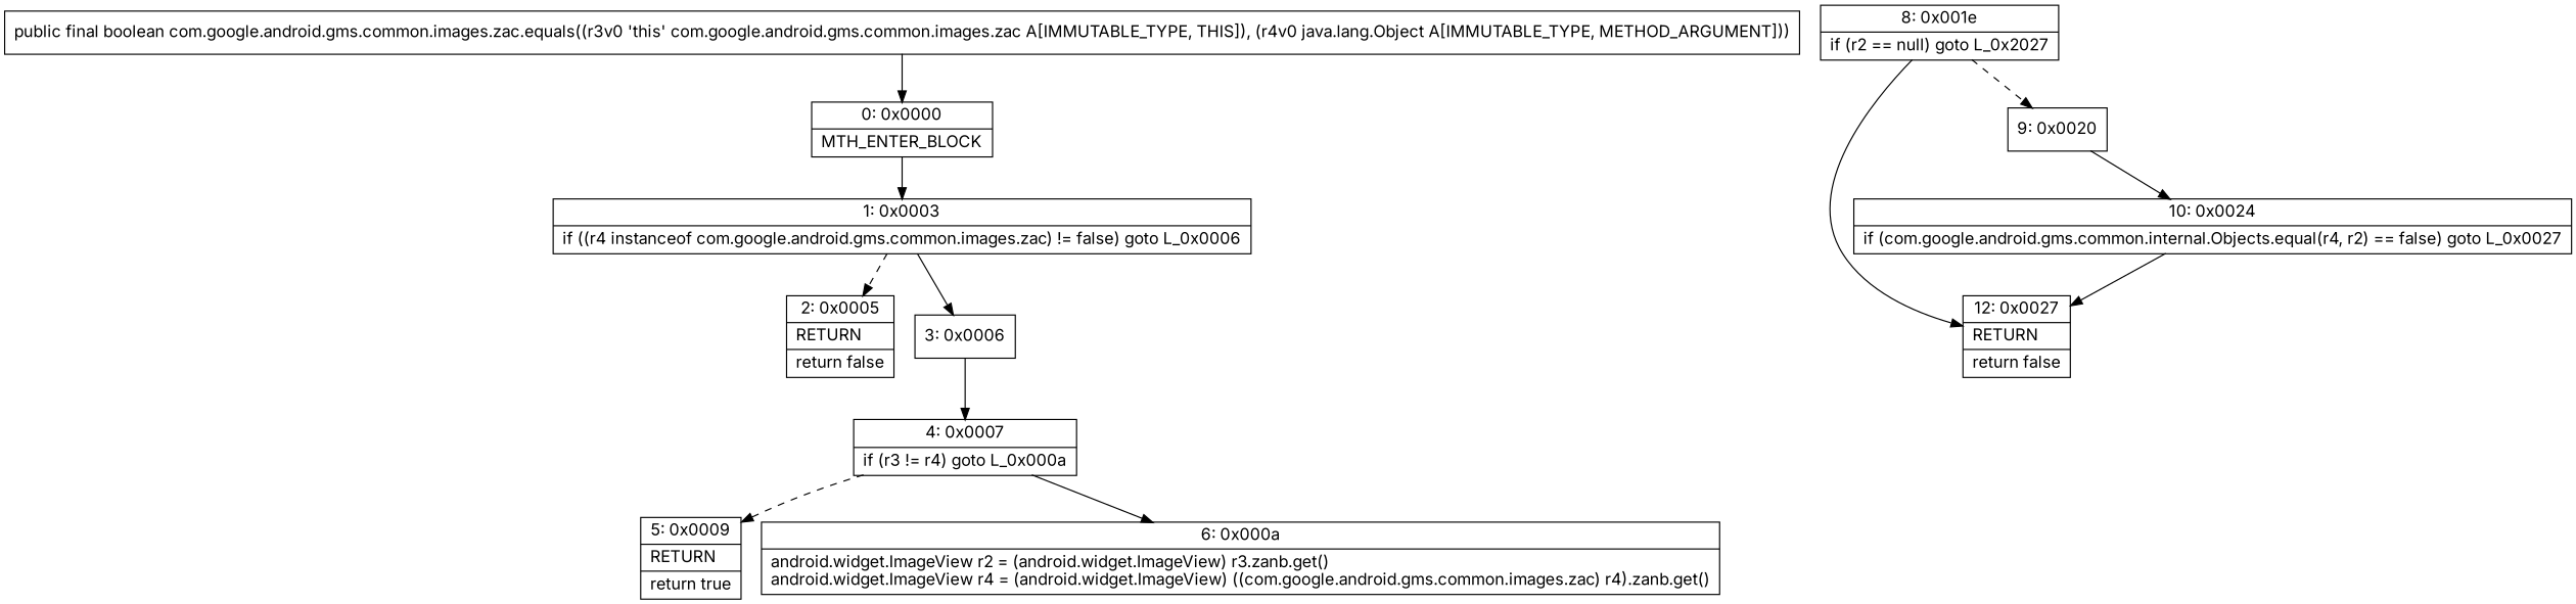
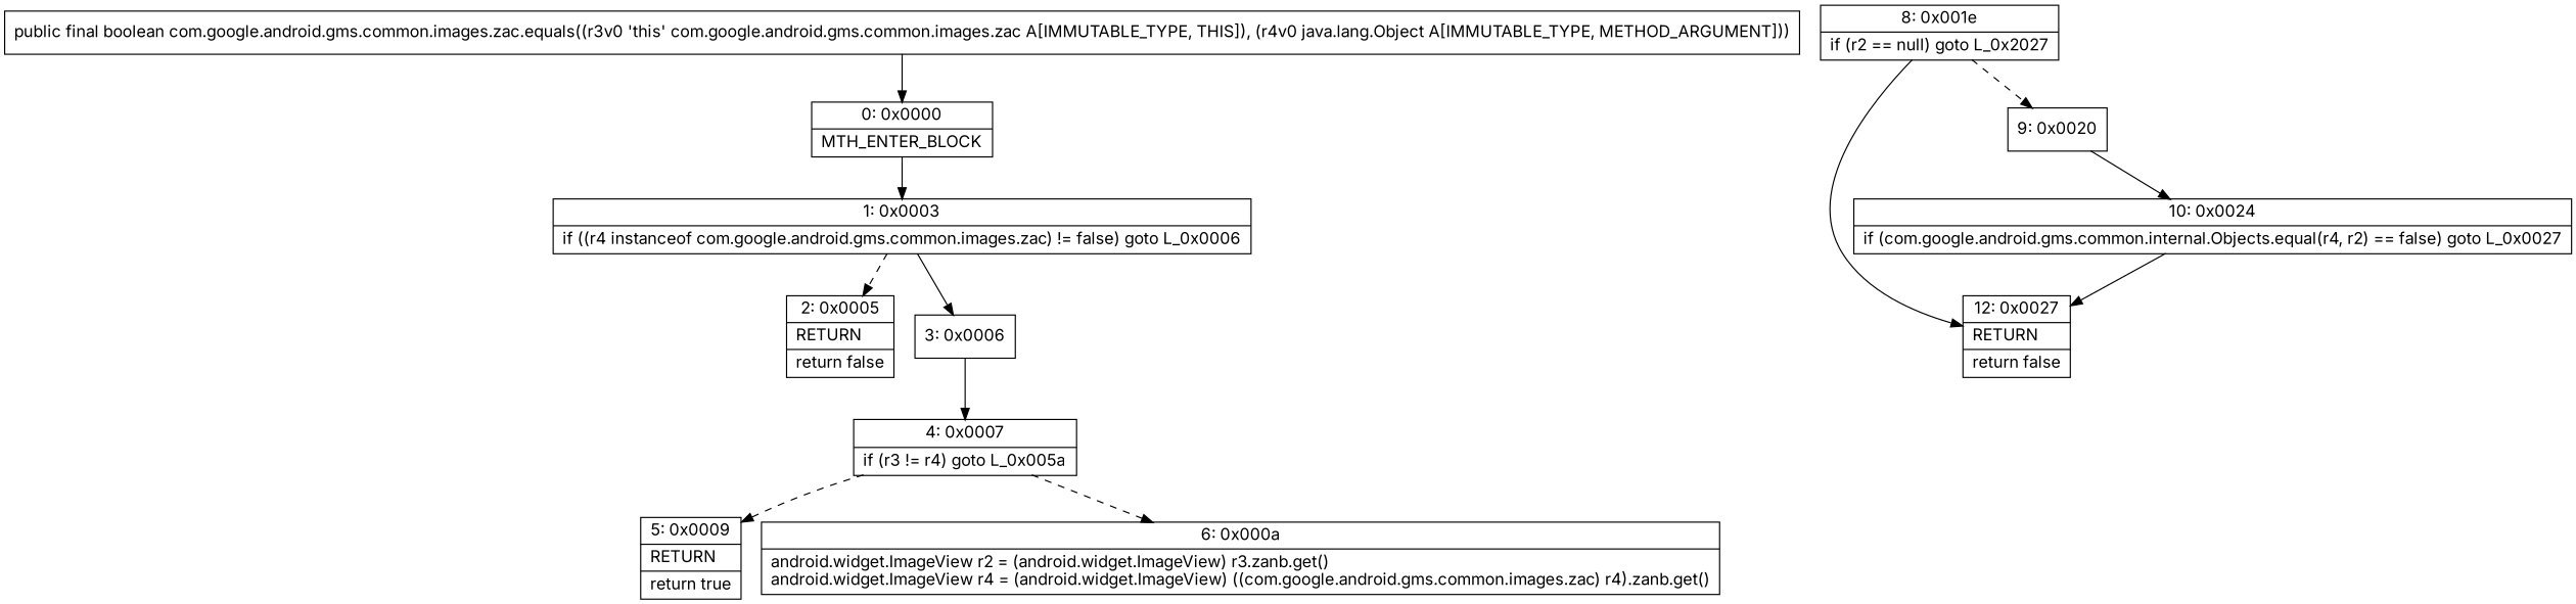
  digraph {
    fontname=Inter
    node [fontname=Inter shape=record]
    edge [fontname=Inter]
    n1 [label="{0\:\ 0x0000|MTH_ENTER_BLOCK\l}"]
    n2 [label="{1\:\ 0x0003|if ((r4 instanceof com.google.android.gms.common.images.zac) != false) goto L_0x0006\l}"]
    n3 [label="{2\:\ 0x0005|RETURN\l|return false\l}"]
    n4 [label="{3\:\ 0x0006}"]
-   n5 [label="{4\:\ 0x0007|if (r3 != r4) goto L_0x000a\l}"]
+   n5 [label="{4\:\ 0x0007|if (r3 != r4) goto L_0x005a\l}"]
    n6 [label="{5\:\ 0x0009|RETURN\l|return true\l}"]
    n7 [label="{6\:\ 0x000a|android.widget.ImageView r2 = (android.widget.ImageView) r3.zanb.get()\landroid.widget.ImageView r4 = (android.widget.ImageView) ((com.google.android.gms.common.images.zac) r4).zanb.get()\l}"]
    n8 [label="{8\:\ 0x001e|if (r2 == null) goto L_0x2027\l}"]
    n9 [label="{12\:\ 0x0027|RETURN\l|return false\l}"]
    n10 [label="{9\:\ 0x0020}"]
    n11 [label="{10\:\ 0x0024|if (com.google.android.gms.common.internal.Objects.equal(r4, r2) == false) goto L_0x0027\l}"]
    n12 [label="{public final boolean com.google.android.gms.common.images.zac.equals((r3v0 'this' com.google.android.gms.common.images.zac A[IMMUTABLE_TYPE, THIS]), (r4v0 java.lang.Object A[IMMUTABLE_TYPE, METHOD_ARGUMENT])) }"]
    n1 -> n2
    n2 -> n3 [style=dashed]
    n2 -> n4
    n4 -> n5
    n5 -> n6 [style=dashed]
-   n5 -> n7
+   n5 -> n7 [style=dashed]
    n8 -> n9
    n8 -> n10 [style=dashed]
    n10 -> n11
    n11 -> n9
    n12 -> n1
  }
